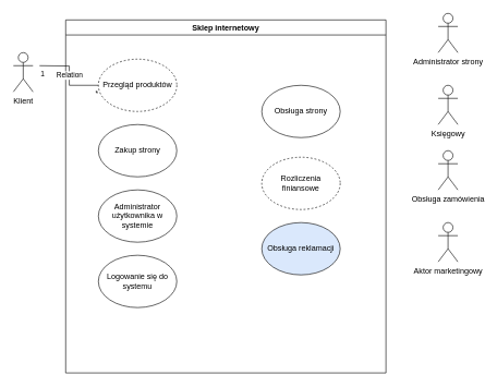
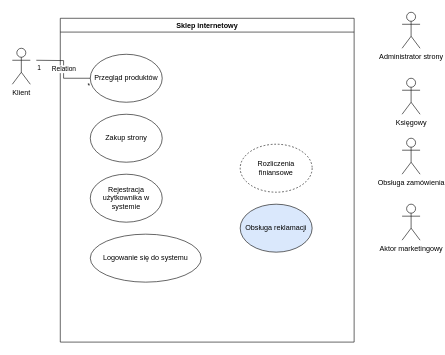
  <mxCell id="0" />
  <mxCell id="1" parent="0" />
  <mxCell id="2" value="&lt;div&gt;Klient&lt;/div&gt;&lt;div&gt;&lt;br&gt;&lt;/div&gt;" style="shape=umlActor;verticalLabelPosition=bottom;verticalAlign=top;html=1;outlineConnect=0;" vertex="1" parent="1"><mxGeometry x="20" y="80" width="30" height="60" as="geometry" /></mxCell>
  <mxCell id="3" value="Sklep internetowy" style="swimlane;fillColor=none;" vertex="1" parent="1"><mxGeometry x="100" y="30" width="490" height="540" as="geometry" /></mxCell>
- <mxCell id="4" value="Przegląd produktów" style="ellipse;whiteSpace=wrap;html=1;dashed=1;" vertex="1" parent="3"><mxGeometry x="50" y="60" width="120" height="80" as="geometry" /></mxCell>
+ <mxCell id="4" value="Przegląd produktów" style="ellipse;whiteSpace=wrap;html=1;" vertex="1" parent="3"><mxGeometry x="50" y="60" width="120" height="80" as="geometry" /></mxCell>
  <mxCell id="5" value="Zakup strony" style="ellipse;whiteSpace=wrap;html=1;" vertex="1" parent="3"><mxGeometry x="50" y="160" width="120" height="80" as="geometry" /></mxCell>
- <mxCell id="6" value="Administrator użytkownika w systemie" style="ellipse;whiteSpace=wrap;html=1;" vertex="1" parent="3"><mxGeometry x="50" y="260" width="120" height="80" as="geometry" /></mxCell>
- <mxCell id="7" value="Logowanie się do systemu" style="ellipse;whiteSpace=wrap;html=1;" vertex="1" parent="3"><mxGeometry x="50" y="360" width="120" height="80" as="geometry" /></mxCell>
+ <mxCell id="6" value="Rejestracja użytkownika w systemie" style="ellipse;whiteSpace=wrap;html=1;" vertex="1" parent="3"><mxGeometry x="50" y="260" width="120" height="80" as="geometry" /></mxCell>
+ <mxCell id="7" value="Logowanie się do systemu" style="ellipse;whiteSpace=wrap;html=1;" vertex="1" parent="3"><mxGeometry x="50" y="360" width="185" height="80" as="geometry" /></mxCell>
  <mxCell id="8" value="Rozliczenia finiansowe" style="ellipse;whiteSpace=wrap;html=1;dashed=1;" vertex="1" parent="3"><mxGeometry x="300" y="210" width="120" height="80" as="geometry" /></mxCell>
  <mxCell id="9" value="Obsługa reklamacji" style="ellipse;whiteSpace=wrap;html=1;fillColor=#dae8fc;" vertex="1" parent="3"><mxGeometry x="300" y="310" width="120" height="80" as="geometry" /></mxCell>
- <mxCell id="10" value="Obsługa strony" style="ellipse;whiteSpace=wrap;html=1;" vertex="1" parent="3"><mxGeometry x="300" y="100" width="120" height="80" as="geometry" /></mxCell>
  <mxCell id="11" value="Administrator strony" style="shape=umlActor;verticalLabelPosition=bottom;verticalAlign=top;html=1;outlineConnect=0;" vertex="1" parent="1"><mxGeometry x="670" y="20" width="30" height="60" as="geometry" /></mxCell>
  <mxCell id="12" value="Księgowy " style="shape=umlActor;verticalLabelPosition=bottom;verticalAlign=top;html=1;outlineConnect=0;fillColor=none;" vertex="1" parent="1"><mxGeometry x="670" y="130" width="30" height="60" as="geometry" /></mxCell>
  <mxCell id="13" value="Obsługa zamówienia" style="shape=umlActor;verticalLabelPosition=bottom;verticalAlign=top;html=1;outlineConnect=0;fillColor=none;" vertex="1" parent="1"><mxGeometry x="670" y="230" width="30" height="60" as="geometry" /></mxCell>
  <mxCell id="14" value="Aktor marketingowy" style="shape=umlActor;verticalLabelPosition=bottom;verticalAlign=top;html=1;outlineConnect=0;fillColor=none;" vertex="1" parent="1"><mxGeometry x="670" y="340" width="30" height="60" as="geometry" /></mxCell>
  <mxCell id="15" value="Relation" style="endArrow=none;html=1;endSize=12;startArrow=none;startSize=14;startFill=0;edgeStyle=orthogonalEdgeStyle;rounded=0;entryX=0;entryY=0.5;entryDx=0;entryDy=0;endFill=0;" edge="1" parent="1" target="4"><mxGeometry relative="1" as="geometry"><mxPoint x="60" y="100" as="sourcePoint" /><mxPoint x="80" y="260" as="targetPoint" /></mxGeometry></mxCell>
  <mxCell id="16" value="1" style="edgeLabel;resizable=0;html=1;align=left;verticalAlign=top;fillColor=none;" connectable="0" vertex="1" parent="15"><mxGeometry x="-1" relative="1" as="geometry" /></mxCell>
  <mxCell id="17" value="*" style="edgeLabel;resizable=0;html=1;align=right;verticalAlign=top;fillColor=none;" connectable="0" vertex="1" parent="15"><mxGeometry x="1" relative="1" as="geometry" /></mxCell>
